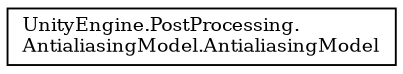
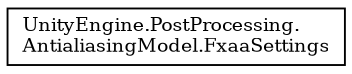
  digraph {
    rankdir=TB
    fontname="DejaVu Serif"
-   n1 [color=black fillcolor=white fontname="DejaVu Serif" fontsize=10 height=0.2 label="UnityEngine.PostProcessing.\lAntialiasingModel.AntialiasingModel" shape=record style=filled width=0.4]
+   n1 [color=black fillcolor=white fontname="DejaVu Serif" fontsize=10 height=0.2 label="UnityEngine.PostProcessing.\lAntialiasingModel.FxaaSettings" shape=record style=filled width=0.4]
  }
